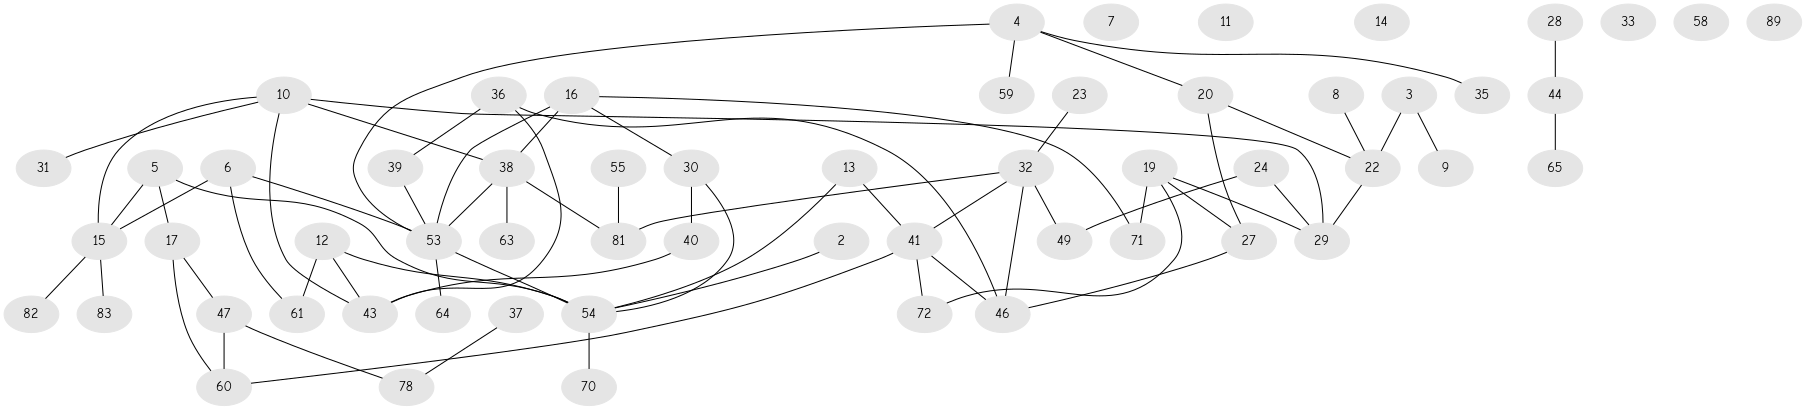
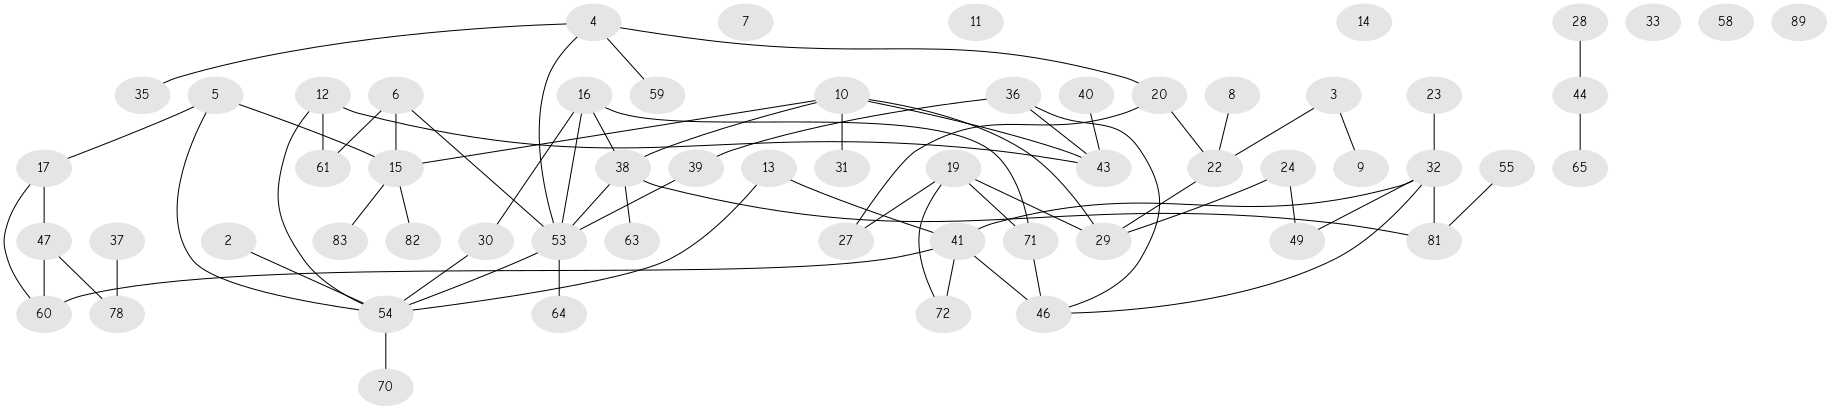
  graph {
    fontname="Comic Neue"
    node [color=gray90 fontname="Comic Neue" style=filled]
    edge [fontname="Comic Neue"]
    54 [super="+80"]
    n2 [label=70]
    2
    3 [super="+34"]
    9
    22 [super="+66"]
    29 [super="+85"]
    4 [super="+48"]
    35
    20 [super="+70"]
    53 [super="+74"]
    59
    27
    64
    15 [super="+73"]
    82
    83
    5
    17 [super="+67"]
    47
    60 [super="+68"]
    6 [super="+69"]
    61
    7
    8
    10 [super="+18"]
    31
    38 [super="+84"]
    43 [super="+75"]
    81
    63
    11
    12 [super="+25"]
    13 [super="+50"]
    41 [super="+57"]
    72
    46
    14
    16 [super="+26"]
    30 [super="+51"]
    71
    40
    78
    19 [super="+42"]
    32 [super="+62"]
    49
    23
    24
    44 [super="+45"]
    65 [super="+77"]
    28
    33
    36 [super="+52"]
    39
    37 [super="+56"]
    55
    58
    n58 [label=89]
    54 -- n2
    2 -- 54
    3 -- 9
    3 -- 22
    22 -- 29
    4 -- 35
    4 -- 20
    4 -- 53
    4 -- 59
    20 -- 22
    20 -- 27
    53 -- 54
    53 -- 64
-   27 -- 46
+   71 -- 46
    15 -- 82
    15 -- 83
    5 -- 54
    5 -- 15
    5 -- 17
    17 -- 47
    17 -- 60
    47 -- 60
    47 -- 78
    6 -- 53
    6 -- 15
    6 -- 61
    8 -- 22
    10 -- 29
    10 -- 15
    10 -- 31
    10 -- 38
    10 -- 43
    38 -- 53
    38 -- 81
    38 -- 63
    12 -- 54
    12 -- 61
    12 -- 43
    13 -- 54
    13 -- 41
    41 -- 60
    41 -- 72
    41 -- 46
    16 -- 53 [weight=2]
    16 -- 38
    16 -- 30
    16 -- 71
    30 -- 54
-   30 -- 40
    40 -- 43
    19 -- 29
    19 -- 27
    19 -- 72
    19 -- 71
    32 -- 81
    32 -- 41
    32 -- 46
    32 -- 49
    23 -- 32
    24 -- 29
    24 -- 49
    44 -- 65
    28 -- 44
    36 -- 43
    36 -- 46
    36 -- 39
    39 -- 53
    37 -- 78
    55 -- 81
  }
